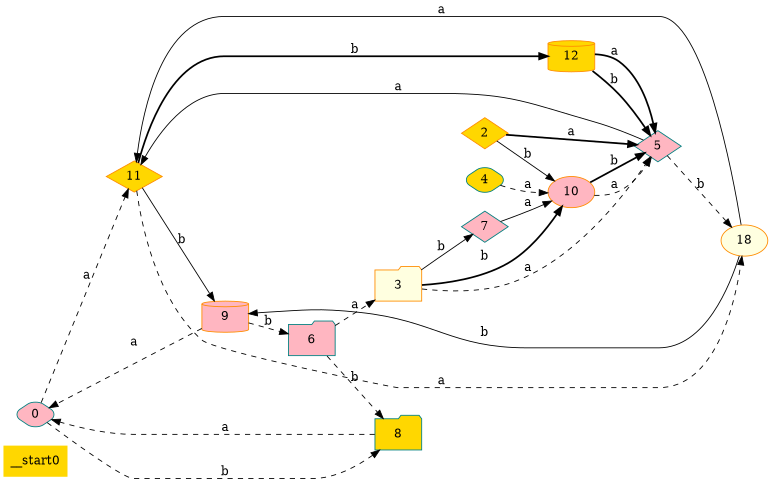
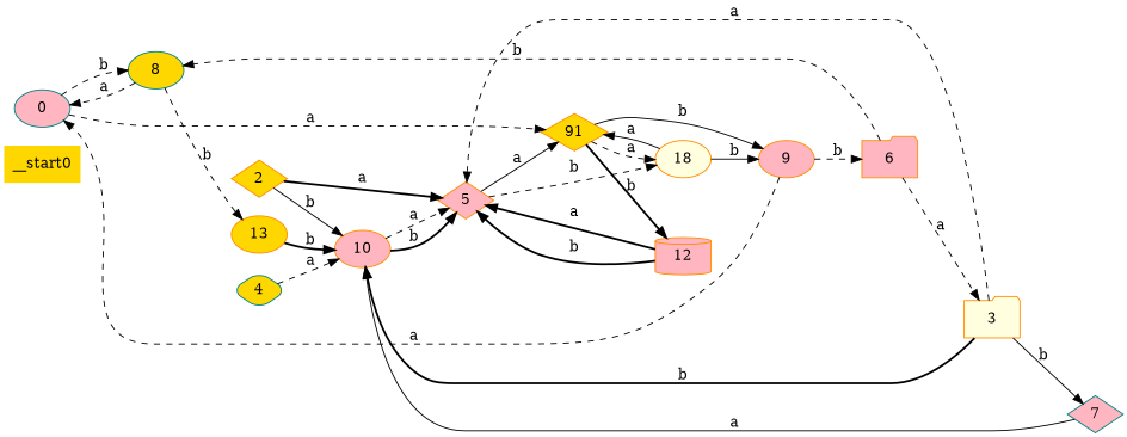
  digraph {
    rankdir=LR
    node [color=darkorange fillcolor=lightpink shape=diamond style=filled]
    edge [style=dashed]
    __start0 [color=teal fillcolor=gold shape=none]
-   n2 [color=teal label=0 style="rounded,filled"]
-   n3 [color=teal fillcolor=gold label=8 shape=folder style="rounded,filled"]
-   n4 [fillcolor=gold label=11]
-   n6 [label=9 shape=cylinder]
+   n2 [color=teal label=0 shape=ellipse style="rounded,filled"]
+   n3 [color=teal fillcolor=gold label=8 shape=ellipse style="rounded,filled"]
+   n4 [fillcolor=gold label=91]
+   n5 [fillcolor=gold label=13 shape=ellipse style="rounded,filled"]
+   n6 [label=9 shape=ellipse]
    n7 [fillcolor=lightyellow label=18 shape=ellipse style="rounded,filled"]
-   n8 [fillcolor=gold label=12 shape=cylinder]
+   n8 [label=12 shape=cylinder]
    n9 [fillcolor=gold label=2]
-   n10 [color=teal label=5]
+   n10 [label=5]
    n11 [label=10 shape=ellipse style="rounded,filled"]
-   n12 [color=teal label=6 shape=folder]
+   n12 [label=6 shape=folder]
    n13 [fillcolor=lightyellow label=3 shape=folder style="rounded,filled"]
    n14 [color=teal label=7]
    n15 [color=teal fillcolor=gold label=4 style="rounded,filled"]
    n2 -> n3 [label=b]
    n2 -> n4 [label=a]
    n3 -> n2 [label=a]
+   n3 -> n5 [label=b]
    n4 -> n6 [label=b style=solid]
    n4 -> n7 [label=a]
    n4 -> n8 [label=b style=bold]
+   n5 -> n11 [label=b style=bold]
    n6 -> n2 [label=a]
    n6 -> n12 [label=b]
    n7 -> n4 [label=a style=solid]
    n7 -> n6 [label=b style=solid]
    n8 -> n10 [label=a style=bold]
    n8 -> n10 [label=b style=bold]
    n9 -> n10 [label=a style=bold]
    n9 -> n11 [label=b style=solid]
    n10 -> n4 [label=a style=solid]
    n10 -> n7 [label=b]
    n11 -> n10 [label=a]
    n11 -> n10 [label=b style=bold]
    n12 -> n3 [label=b]
    n12 -> n13 [label=a]
    n13 -> n10 [label=a]
    n13 -> n11 [label=b style=bold]
    n13 -> n14 [label=b style=solid]
    n14 -> n11 [label=a style=solid]
    n15 -> n11 [label=a]
  }
